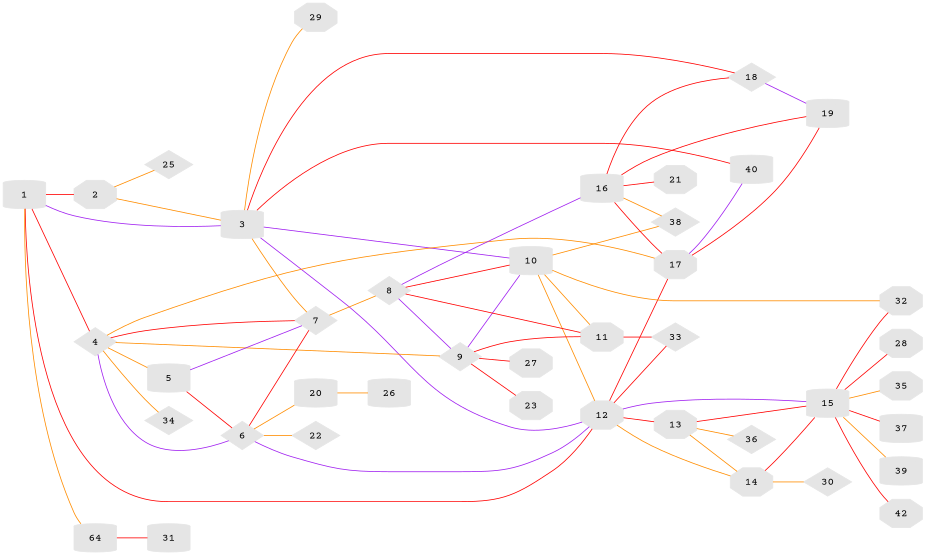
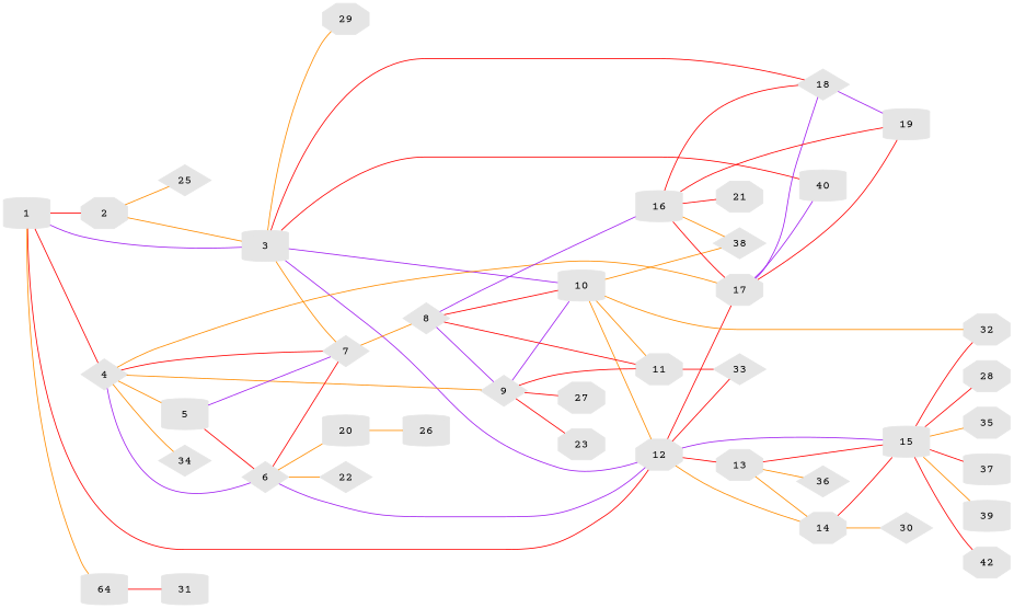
  graph {
    fontname="Courier Prime"
    rankdir=LR
    node [color=gray90 fontname="Courier Prime" shape=octagon style=filled]
    edge [color=red fontname="Courier Prime" weight=1.0]
    2
    1 [shape=cylinder]
    3 [shape=cylinder]
    4 [shape=diamond]
    12
    n6 [label=64 shape=cylinder]
    25 [shape=diamond]
    7 [shape=diamond]
    10 [shape=cylinder]
    18 [shape=diamond]
    29
    40 [shape=cylinder]
    5 [shape=cylinder]
    6 [shape=diamond]
    9 [shape=diamond]
    17
    34 [shape=diamond]
    33 [shape=diamond]
    13
    14
    15 [shape=cylinder]
    31 [shape=cylinder]
    8 [shape=diamond]
    11
    32
    38 [shape=diamond]
    19 [shape=cylinder]
    20 [shape=cylinder]
    22 [shape=diamond]
    23
    27
    26 [shape=cylinder]
    16 [shape=cylinder]
    21
    36 [shape=diamond]
    30 [shape=diamond]
    28
    35
    37 [shape=cylinder]
    39 [shape=cylinder]
    42
    2 -- 3 [color=darkorange]
    2 -- 25 [color=darkorange]
    1 -- 2 [weight=6.0]
    1 -- 3 [color=purple weight=2.0]
    1 -- 4
    1 -- 12
    1 -- n6 [color=darkorange]
    3 -- 12 [color=purple]
    3 -- 7 [color=darkorange]
    3 -- 10 [color=purple weight=2.0]
    3 -- 18
    3 -- 29 [color=darkorange]
    3 -- 40
    4 -- 7
    4 -- 5 [color=darkorange]
    4 -- 6 [color=purple]
    4 -- 9 [color=darkorange]
    4 -- 17 [color=darkorange]
    4 -- 34 [color=darkorange]
    12 -- 17
    12 -- 33
    12 -- 13
    12 -- 14 [color=darkorange]
    12 -- 15 [color=purple]
    n6 -- 31
    7 -- 8 [color=darkorange]
    10 -- 12 [color=darkorange weight=2.0]
    10 -- 11 [color=darkorange]
    10 -- 32 [color=darkorange]
    10 -- 38 [color=darkorange]
    18 -- 19 [color=purple]
    5 -- 7 [color=purple]
    5 -- 6
    6 -- 12 [color=purple]
    6 -- 7
    6 -- 20 [color=darkorange]
    6 -- 22 [color=darkorange weight=2.0]
    9 -- 10 [color=purple]
    9 -- 11
    9 -- 23 [weight=2.0]
    9 -- 27
+   17 -- 18 [color=purple]
    17 -- 40 [color=purple]
    17 -- 19
    13 -- 14 [color=darkorange]
    13 -- 15
    13 -- 36 [color=darkorange]
    14 -- 15
    14 -- 30 [color=darkorange]
    15 -- 32
    15 -- 28
    15 -- 35 [color=darkorange]
    15 -- 37
    15 -- 39 [color=darkorange]
    15 -- 42
    8 -- 10
    8 -- 9 [color=purple]
    8 -- 11
    8 -- 16 [color=purple]
    11 -- 33 [weight=2.0]
    20 -- 26 [color=darkorange weight=2.0]
    16 -- 18
    16 -- 17
    16 -- 38 [color=darkorange weight=2.0]
    16 -- 19
    16 -- 21
  }
